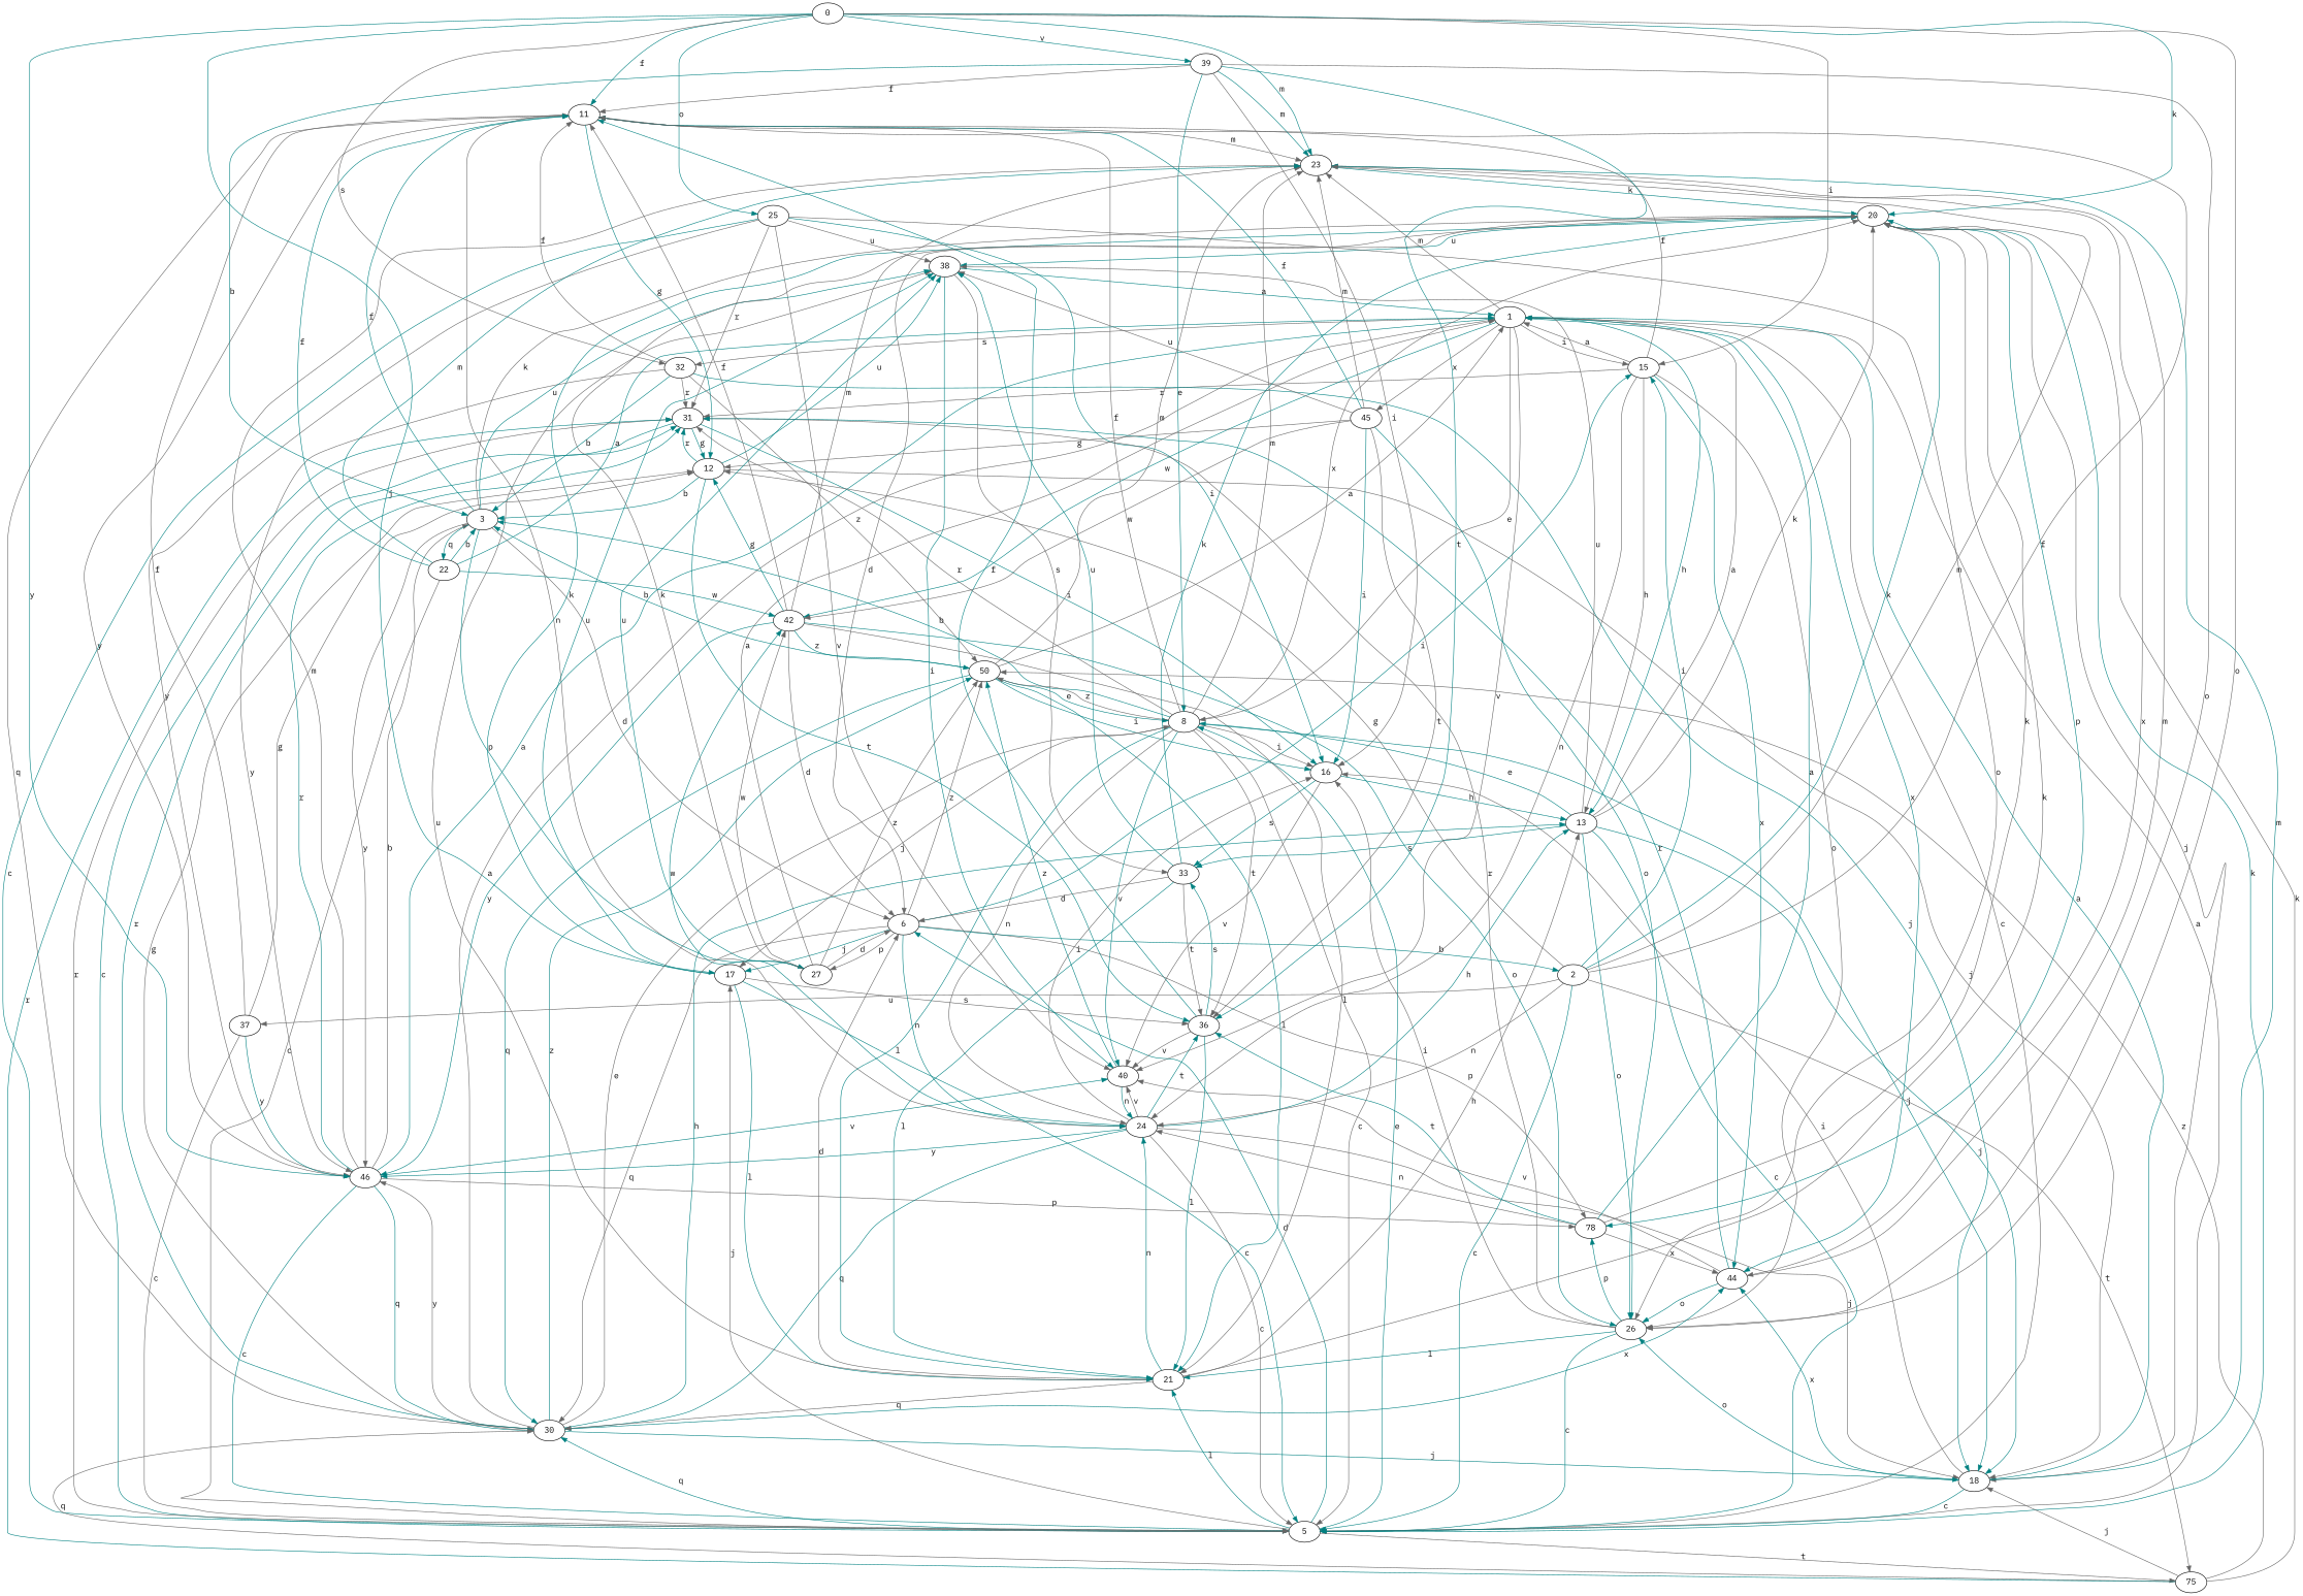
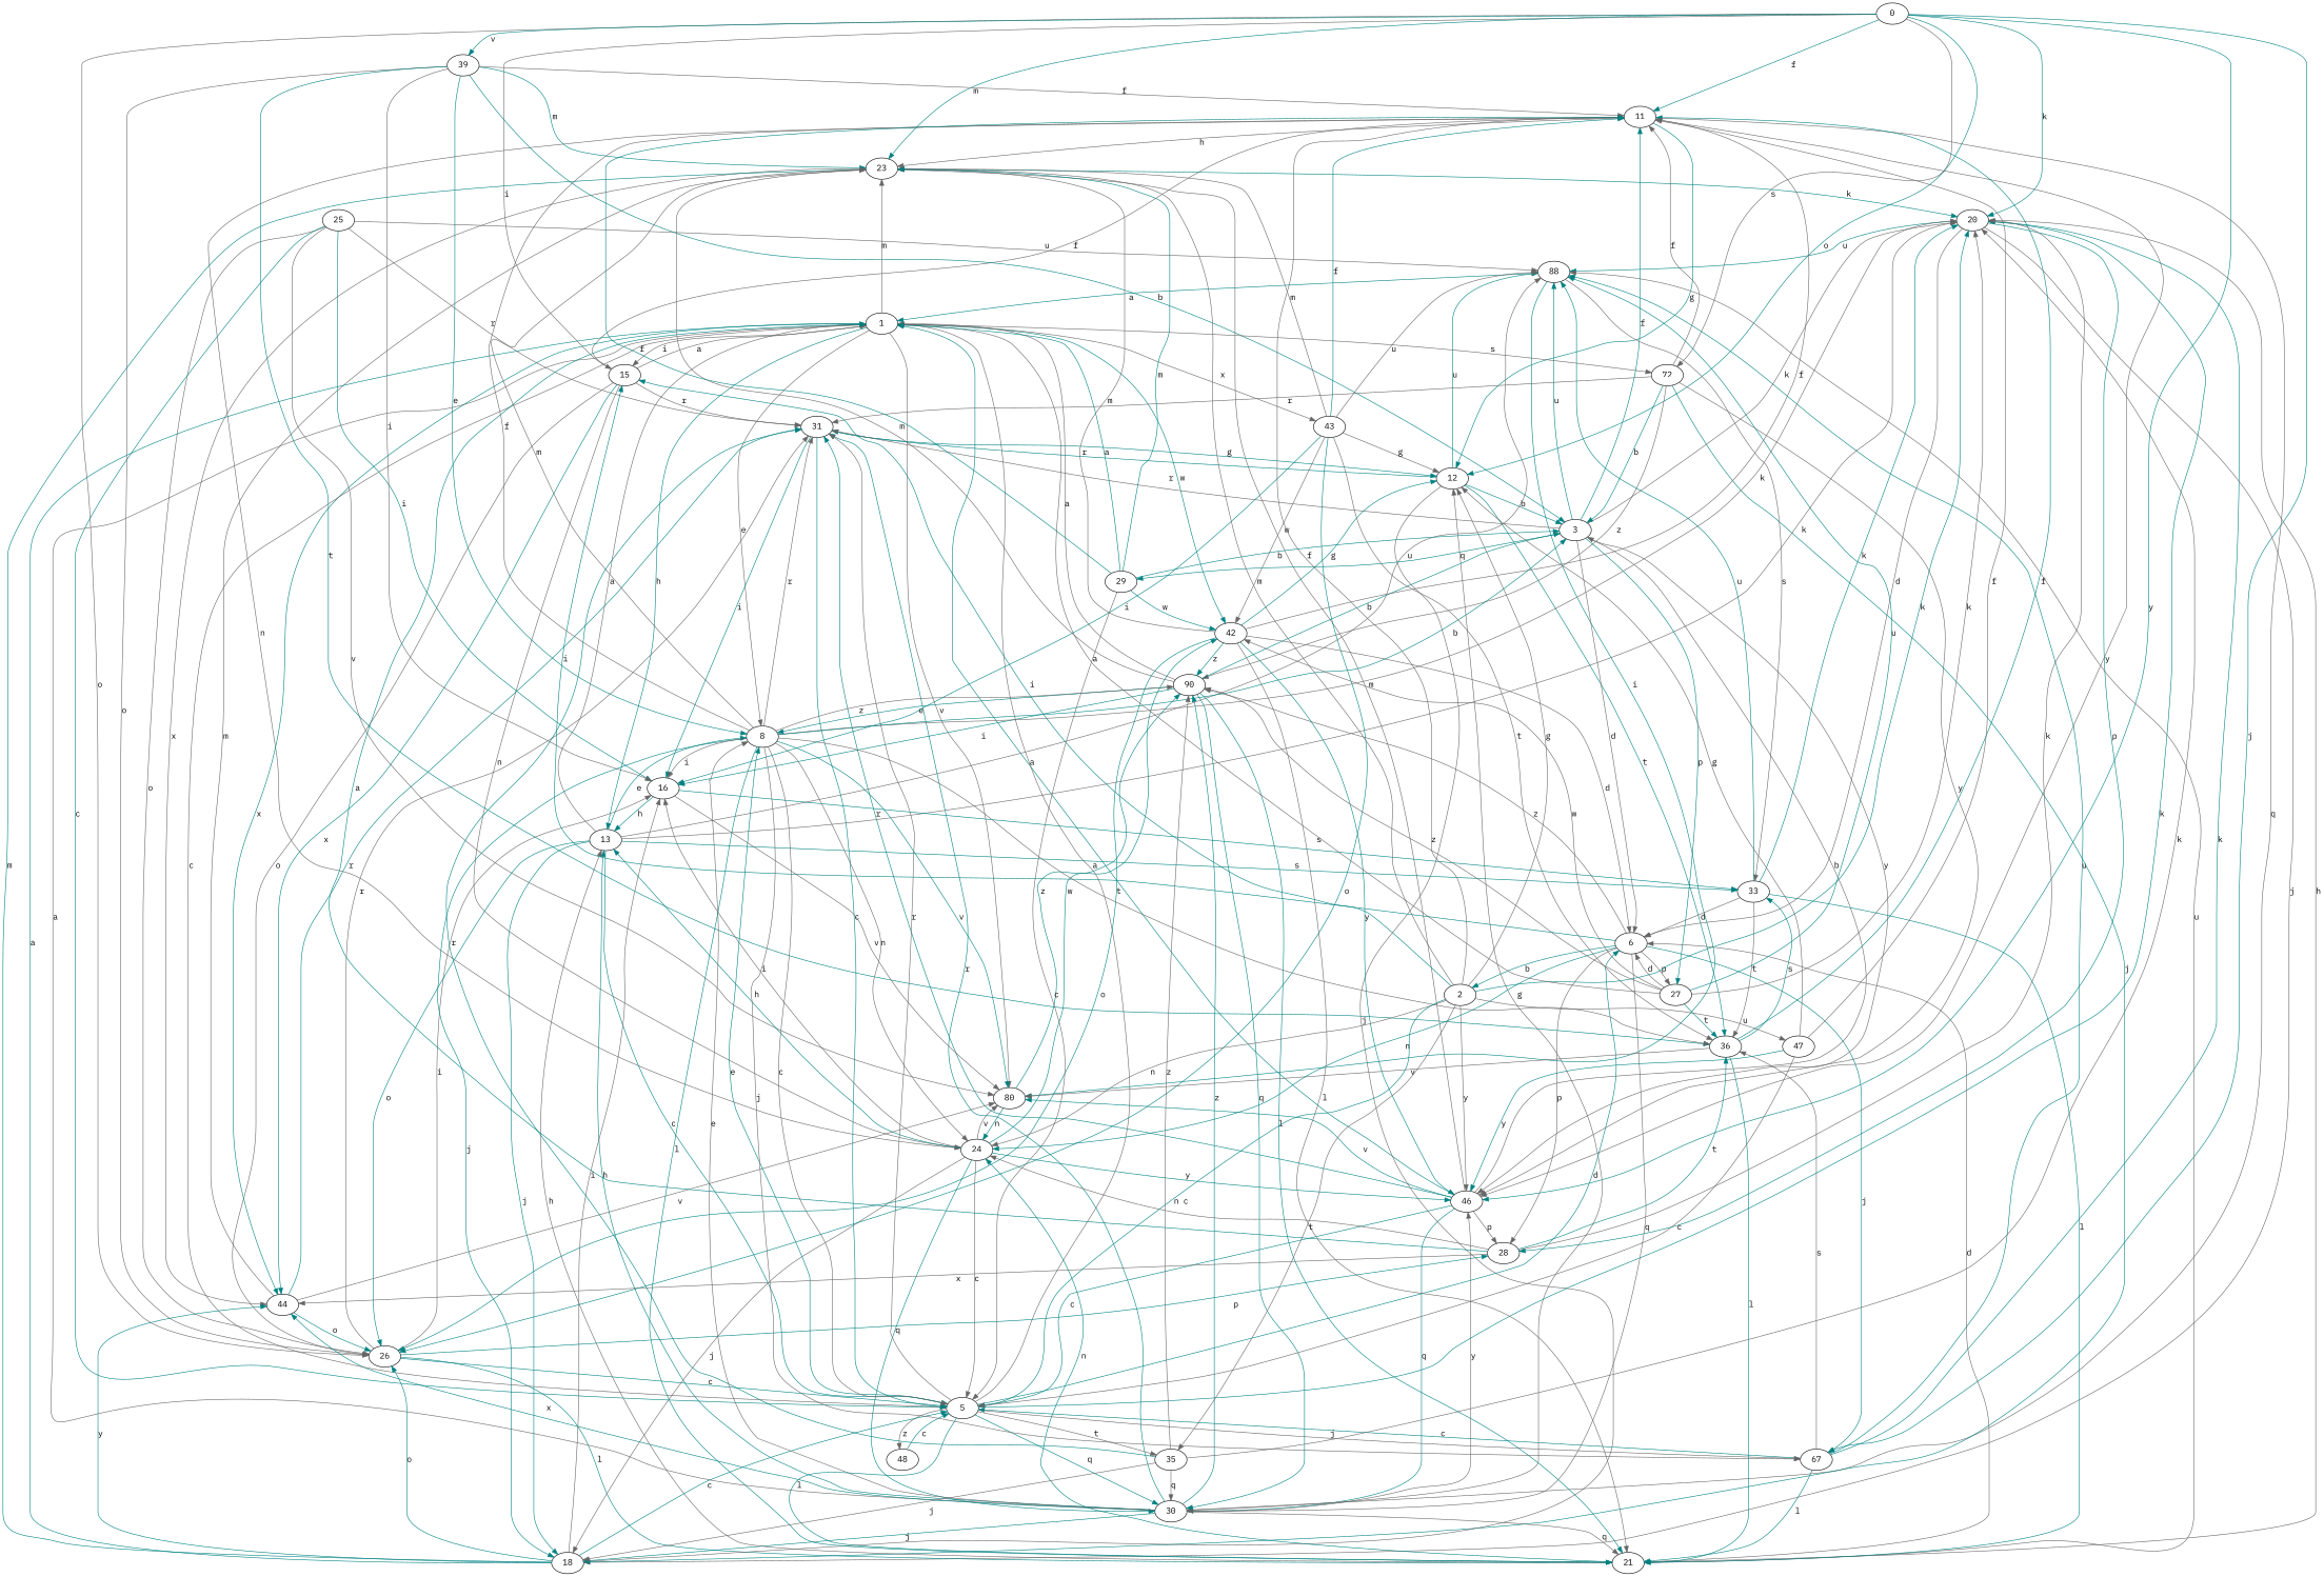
  strict digraph {
    fontname="IBM Plex Mono"
    node [fontname="IBM Plex Mono"]
    edge [color=gray40 fontname="IBM Plex Mono"]
    0
    11
    15
-   17
+   17 [label=67]
    20
    23
    25
    26
-   32
+   32 [label=72]
    39
    46
    12
    24
    30
    1
    n16 [label=13]
    44
    31
    5
-   38
+   38 [label=88]
    21
    36
    6
-   28 [label=78]
+   28
    18
-   40
+   40 [label=80]
    16
    3
-   50
+   50 [label=90]
    8
    42
-   43 [label=45]
-   35 [label=75]
+   43
+   35
+   48
    33
    2
-   37
+   37 [label=47]
    27
-   29 [label=22]
+   29
    0 -> 11 [color=teal label=f]
    0 -> 15 [label=i]
    0 -> 17 [color=teal label=j]
    0 -> 20 [color=teal label=k]
    0 -> 23 [color=teal label=m]
-   0 -> 25 [color=teal label=o]
+   0 -> 12 [color=teal label=o]
    0 -> 26 [label=o]
    0 -> 32 [label=s]
    0 -> 39 [color=teal label=v]
    0 -> 46 [color=teal label=y]
-   11 -> 23 [label=m]
+   11 -> 23 [label=h]
    11 -> 46 [label=y]
    11 -> 12 [color=teal label=g]
    11 -> 24 [label=n]
    11 -> 30 [label=q]
    15 -> 11 [label=f]
    15 -> 26 [label=o]
    15 -> 24 [label=n]
    15 -> 1 [label=a]
-   15 -> n16 [label=h]
    15 -> 44 [color=teal label=x]
    15 -> 31 [label=r]
    17 -> 20 [color=teal label=k]
    17 -> 5 [color=teal label=c]
    17 -> 38 [color=teal label=u]
    17 -> 21 [color=teal label=l]
    17 -> 36 [label=s]
    20 -> 38 [color=teal label=u]
    20 -> 6 [label=d]
    20 -> 28 [color=teal label=p]
    20 -> 18 [label=j]
    23 -> 20 [color=teal label=k]
    23 -> 44 [label=x]
    25 -> 26 [label=o]
-   25 -> 46 [label=y]
+   2 -> 46 [label=y]
    25 -> 31 [label=r]
    25 -> 5 [color=teal label=c]
    25 -> 38 [label=u]
    25 -> 40 [label=v]
    25 -> 16 [color=teal label=i]
    26 -> 31 [label=r]
    26 -> 5 [color=teal label=c]
    26 -> 21 [color=teal label=l]
    26 -> 28 [color=teal label=p]
    26 -> 16 [label=i]
    32 -> 11 [label=f]
    32 -> 46 [label=y]
    32 -> 31 [label=r]
    32 -> 18 [color=teal label=j]
    32 -> 3 [color=teal label=b]
    32 -> 50 [label=z]
    39 -> 11 [label=f]
    39 -> 23 [color=teal label=m]
    39 -> 26 [label=o]
    39 -> 36 [color=teal label=t]
    39 -> 16 [label=i]
    39 -> 3 [color=teal label=b]
    39 -> 8 [color=teal label=e]
    46 -> 23 [label=m]
    46 -> 30 [color=teal label=q]
    46 -> 1 [color=teal label=a]
    46 -> 31 [color=teal label=r]
    46 -> 5 [color=teal label=c]
    46 -> 28 [label=p]
    46 -> 40 [color=teal label=v]
    46 -> 3 [label=b]
    12 -> 31 [color=teal label=r]
    12 -> 38 [color=teal label=u]
    12 -> 36 [color=teal label=t]
    12 -> 18 [label=j]
    12 -> 3 [color=teal label=b]
    24 -> 46 [color=teal label=y]
    24 -> 30 [color=teal label=q]
    24 -> n16 [color=teal label=h]
    24 -> 5 [label=c]
-   24 -> 36 [color=teal label=t]
+   27 -> 36 [color=teal label=t]
    24 -> 18 [label=j]
    24 -> 40 [label=v]
    24 -> 16 [label=i]
    24 -> 42 [color=teal label=w]
    30 -> 46 [label=y]
    30 -> 12 [label=g]
    30 -> 1 [label=a]
    30 -> n16 [color=teal label=h]
    30 -> 44 [color=teal label=x]
    30 -> 31 [color=teal label=r]
    30 -> 18 [color=teal label=j]
    30 -> 50 [color=teal label=z]
    30 -> 8 [label=e]
    1 -> 15 [label=i]
    1 -> 23 [label=m]
    1 -> 32 [label=s]
    1 -> n16 [color=teal label=h]
    1 -> 44 [color=teal label=x]
    1 -> 5 [label=c]
    1 -> 40 [label=v]
    1 -> 8 [label=e]
    1 -> 42 [color=teal label=w]
    1 -> 43 [label=x]
    n16 -> 20 [label=k]
    n16 -> 26 [color=teal label=o]
    n16 -> 1 [label=a]
    n16 -> 5 [color=teal label=c]
    n16 -> 38 [label=u]
    n16 -> 18 [color=teal label=j]
    n16 -> 8 [color=teal label=e]
    n16 -> 33 [color=teal label=s]
    44 -> 23 [label=m]
    44 -> 26 [color=teal label=o]
    44 -> 31 [color=teal label=r]
    44 -> 40 [label=v]
    31 -> 12 [color=teal label=g]
    31 -> 5 [color=teal label=c]
    31 -> 16 [color=teal label=i]
    5 -> 17 [label=j]
    5 -> 20 [color=teal label=k]
    5 -> 30 [color=teal label=q]
    5 -> 1 [label=a]
    5 -> 31 [label=r]
    5 -> 21 [color=teal label=l]
    5 -> 6 [color=teal label=d]
    5 -> 8 [color=teal label=e]
    5 -> 35 [label=t]
+   5 -> 48 [label=z]
    38 -> 1 [color=teal label=a]
    38 -> 40 [color=teal label=i]
    38 -> 33 [label=s]
-   21 -> 20 [label=k]
+   21 -> 20 [label=h]
    21 -> 24 [color=teal label=n]
-   21 -> 30 [label=q]
+   30 -> 21 [label=q]
    21 -> n16 [label=h]
    21 -> 38 [label=u]
    21 -> 6 [label=d]
    36 -> 11 [color=teal label=f]
    36 -> 21 [color=teal label=l]
    36 -> 40 [label=v]
    36 -> 33 [color=teal label=s]
    6 -> 15 [color=teal label=i]
    6 -> 17 [color=teal label=j]
    6 -> 24 [color=teal label=n]
    6 -> 30 [label=q]
    6 -> 28 [label=p]
    6 -> 50 [label=z]
    6 -> 2 [color=teal label=b]
    6 -> 27 [label=p]
    28 -> 20 [label=k]
    28 -> 24 [label=n]
    28 -> 1 [color=teal label=a]
    28 -> 44 [label=x]
    28 -> 36 [color=teal label=t]
    18 -> 23 [color=teal label=m]
    18 -> 26 [color=teal label=o]
    18 -> 1 [color=teal label=a]
-   18 -> 44 [color=teal label=x]
+   18 -> 44 [color=teal label=y]
    18 -> 5 [color=teal label=c]
    18 -> 16 [label=i]
    40 -> 24 [color=teal label=n]
    40 -> 50 [color=teal label=z]
    16 -> n16 [color=teal label=h]
    16 -> 40 [label=v]
    16 -> 33 [color=teal label=s]
    3 -> 11 [color=teal label=f]
    3 -> 20 [label=k]
    3 -> 46 [label=y]
+   3 -> 31 [label=r]
    3 -> 38 [color=teal label=u]
    3 -> 6 [label=d]
    3 -> 27 [color=teal label=p]
    3 -> 29 [color=teal label=q]
    50 -> 23 [label=m]
    50 -> 30 [color=teal label=q]
    50 -> 1 [label=a]
    50 -> 21 [color=teal label=l]
    50 -> 16 [color=teal label=i]
    50 -> 3 [color=teal label=b]
    50 -> 8 [color=teal label=e]
    8 -> 11 [label=f]
    8 -> 17 [label=j]
-   8 -> 20 [label=x]
+   8 -> 20 [label=k]
    8 -> 23 [label=m]
    8 -> 24 [label=n]
    8 -> 31 [label=r]
    8 -> 5 [label=c]
    8 -> 21 [color=teal label=l]
    8 -> 36 [label=t]
    8 -> 18 [color=teal label=j]
    8 -> 40 [color=teal label=v]
    8 -> 16 [label=i]
    8 -> 3 [color=teal label=b]
    8 -> 50 [label=z]
    42 -> 11 [label=f]
    42 -> 23 [label=m]
    42 -> 26 [color=teal label=o]
    42 -> 46 [color=teal label=y]
    42 -> 12 [color=teal label=g]
    42 -> 21 [label=l]
    42 -> 6 [label=d]
    42 -> 50 [color=teal label=z]
    43 -> 11 [color=teal label=f]
    43 -> 23 [label=m]
    43 -> 26 [color=teal label=o]
    43 -> 12 [label=g]
    43 -> 38 [label=u]
    43 -> 36 [label=t]
    43 -> 16 [color=teal label=i]
    43 -> 42 [label=w]
    35 -> 20 [label=k]
    35 -> 30 [label=q]
    35 -> 31 [color=teal label=r]
    35 -> 18 [label=j]
    35 -> 50 [label=z]
+   48 -> 5 [color=teal label=c]
    33 -> 20 [color=teal label=k]
    33 -> 38 [color=teal label=u]
    33 -> 21 [color=teal label=l]
    33 -> 36 [label=t]
    33 -> 6 [label=d]
    2 -> 11 [label=f]
    2 -> 15 [color=teal label=i]
    2 -> 20 [color=teal label=k]
    2 -> 23 [label=m]
    2 -> 12 [label=g]
    2 -> 24 [label=n]
    2 -> 5 [color=teal label=c]
    2 -> 35 [label=t]
    2 -> 37 [label=u]
    37 -> 11 [label=f]
    37 -> 46 [color=teal label=y]
    37 -> 12 [label=g]
    37 -> 5 [label=c]
    27 -> 20 [label=k]
    27 -> 1 [label=a]
    27 -> 38 [color=teal label=u]
    27 -> 6 [label=d]
    27 -> 50 [label=z]
    27 -> 42 [label=w]
    29 -> 11 [color=teal label=f]
    29 -> 23 [color=teal label=m]
    29 -> 1 [color=teal label=a]
    29 -> 5 [label=c]
    29 -> 3 [color=teal label=b]
    29 -> 42 [color=teal label=w]
  }
